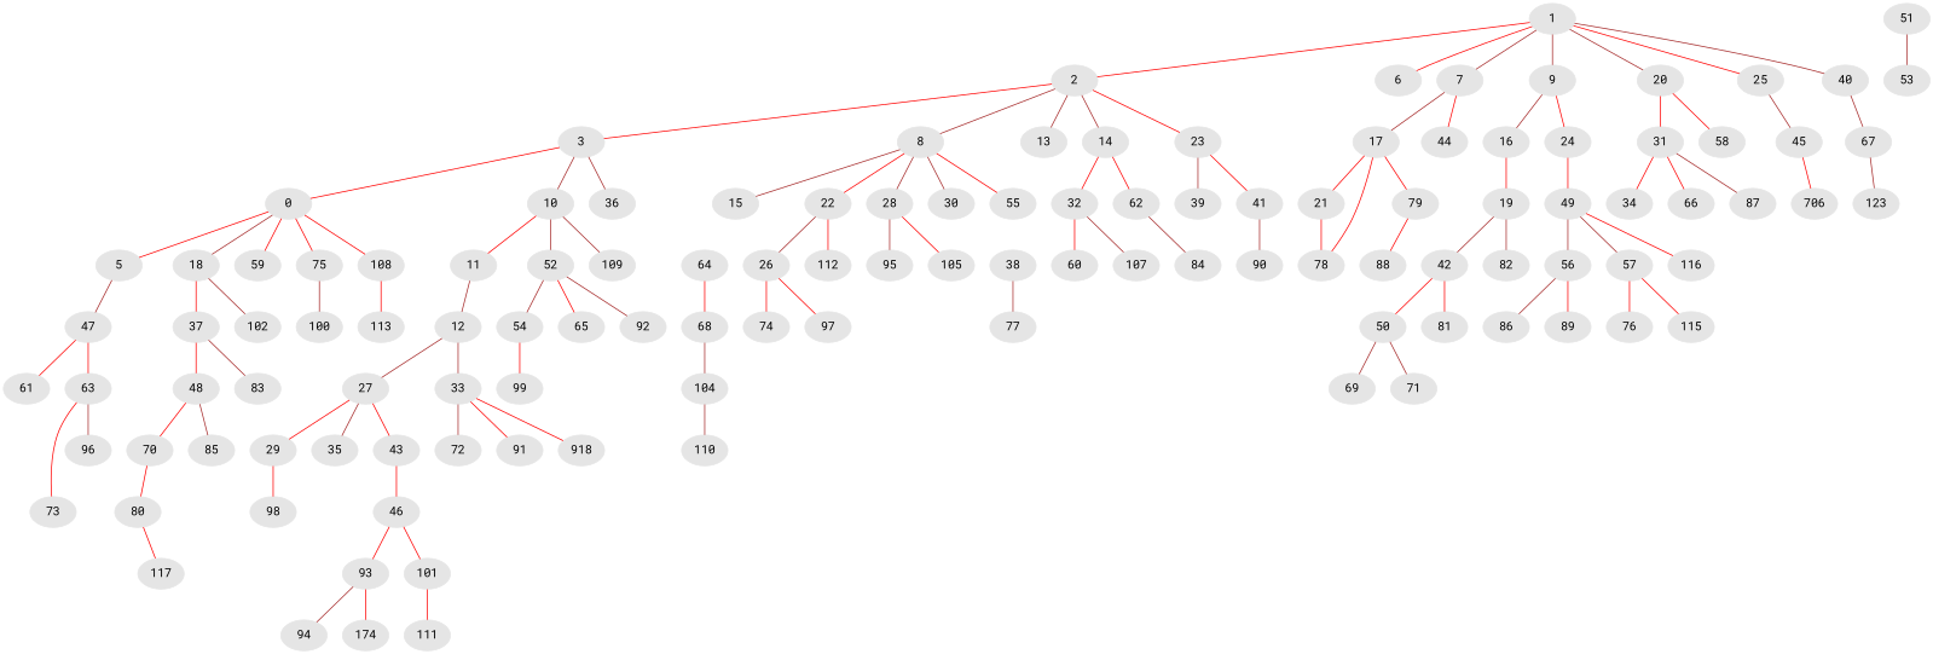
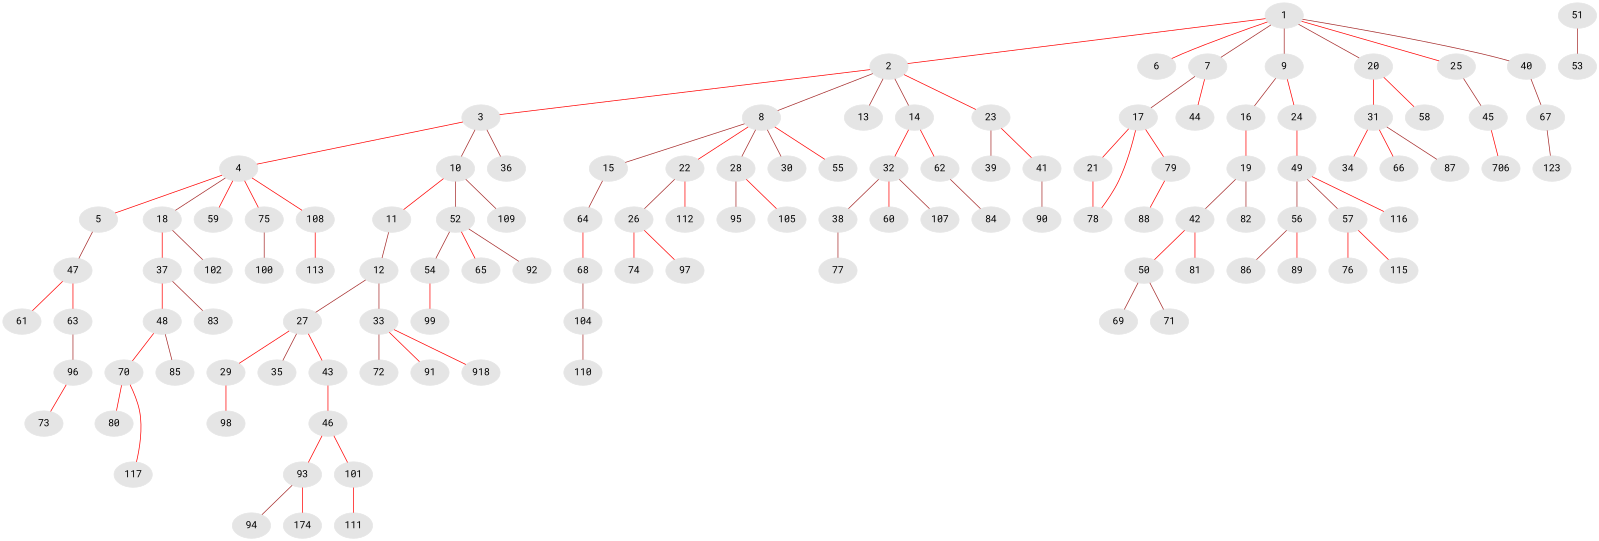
  graph {
    fontname="Roboto Mono"
    node [color=gray90 fontname="Roboto Mono" style=filled]
    edge [color=red fontname="Roboto Mono"]
    1
    2
    6
    7
    9
    20
    25
    40
    3
    8
    13
    14
    23
    17
    44
    16
    24
    31
    58
    45
    67
-   4 [label=0]
+   4
    10
    36
    15
    22
    28
    30
    55
    32
    62
    39
    41
    5
    18
    59
    75
    108
    11
    52
    109
    47
    37
    102
    100
    61
    63
    21
    79
    78
    64
    26
    112
    95
    105
    19
    49
    12
    54
    65
    92
    27
    33
    29
    35
    43
    72
    91
    n69 [label=918]
    38
    60
    107
    84
    68
    42
    82
    51
    53
    88
    48
    83
    50
    81
    34
    66
    87
    74
    97
    90
    56
    57
    116
    n93 [label=706]
    98
    46
    77
    70
    85
    n99 [label=123]
    69
    71
    93
    101
    94
    n105 [label=174]
    111
    73
    96
    80
    86
    89
    76
    115
    99
    104
    110
    117
    113
    1 -- 2
    1 -- 6
    1 -- 7 [color=brown]
    1 -- 9 [color=brown]
    1 -- 20 [color=brown]
    1 -- 25
    1 -- 40 [color=brown]
    2 -- 3
    2 -- 8 [color=brown]
    2 -- 13 [color=brown]
    2 -- 14 [color=brown]
    2 -- 23
    7 -- 17 [color=brown]
    7 -- 44
    9 -- 16 [color=brown]
    9 -- 24
    20 -- 31
    20 -- 58
    25 -- 45 [color=brown]
    40 -- 67 [color=brown]
    3 -- 4
    3 -- 10 [color=brown]
    3 -- 36 [color=brown]
    8 -- 15 [color=brown]
    8 -- 22
    8 -- 28 [color=brown]
    8 -- 30 [color=brown]
    8 -- 55
    14 -- 32
    14 -- 62
    23 -- 39 [color=brown]
    23 -- 41
    17 -- 21
    17 -- 79
    17 -- 78
    16 -- 19
    24 -- 49
    31 -- 34
    31 -- 66
    31 -- 87 [color=brown]
    45 -- n93
    67 -- n99 [color=brown]
    4 -- 5
    4 -- 18 [color=brown]
    4 -- 59
    4 -- 75
    4 -- 108
    10 -- 11
    10 -- 52 [color=brown]
    10 -- 109 [color=brown]
+   15 -- 64 [color=brown]
    22 -- 26 [color=brown]
    22 -- 112
    28 -- 95 [color=brown]
    28 -- 105
+   32 -- 38 [color=brown]
    32 -- 60
    32 -- 107 [color=brown]
    62 -- 84 [color=brown]
    41 -- 90 [color=brown]
    5 -- 47 [color=brown]
    18 -- 37
    18 -- 102 [color=brown]
    75 -- 100 [color=brown]
    108 -- 113
    11 -- 12 [color=brown]
    52 -- 54 [color=brown]
    52 -- 65
    52 -- 92 [color=brown]
    47 -- 61
    47 -- 63
    37 -- 48
    37 -- 83 [color=brown]
-   63 -- 73
+   96 -- 73
    63 -- 96 [color=brown]
    21 -- 78
    79 -- 88
    64 -- 68
    26 -- 74
    26 -- 97
    19 -- 42 [color=brown]
    19 -- 82 [color=brown]
    49 -- 56 [color=brown]
    49 -- 57 [color=brown]
    49 -- 116
    12 -- 27 [color=brown]
    12 -- 33 [color=brown]
    54 -- 99
    27 -- 29
    27 -- 35 [color=brown]
    27 -- 43
    33 -- 72 [color=brown]
    33 -- 91
    33 -- n69
    29 -- 98
    43 -- 46
    38 -- 77 [color=brown]
    68 -- 104 [color=brown]
    42 -- 50
    42 -- 81
    51 -- 53 [color=brown]
    48 -- 70
    48 -- 85 [color=brown]
    50 -- 69 [color=brown]
    50 -- 71 [color=brown]
    56 -- 86 [color=brown]
    56 -- 89
    57 -- 76
    57 -- 115
    46 -- 93
    46 -- 101
    70 -- 80
    93 -- 94 [color=brown]
    93 -- n105
    101 -- 111
-   80 -- 117
+   70 -- 117
    104 -- 110 [color=brown]
  }
